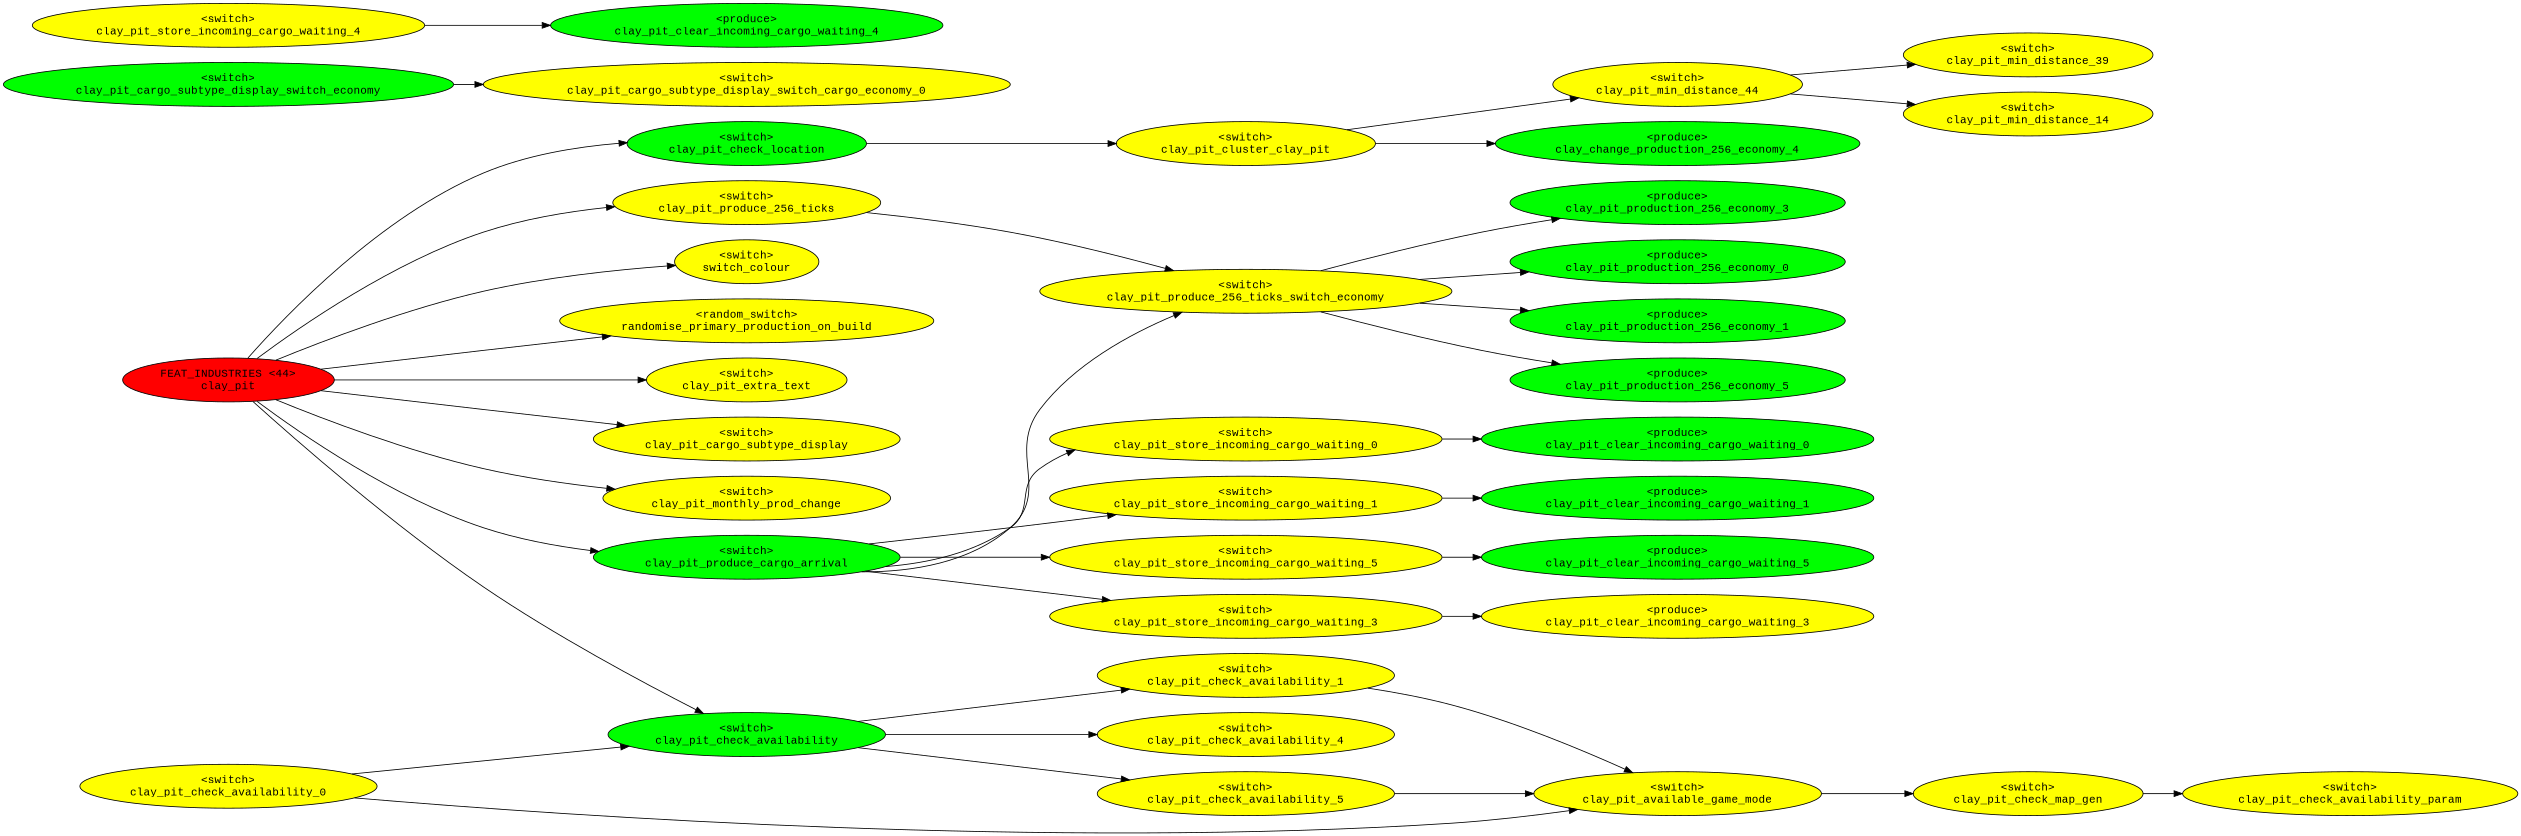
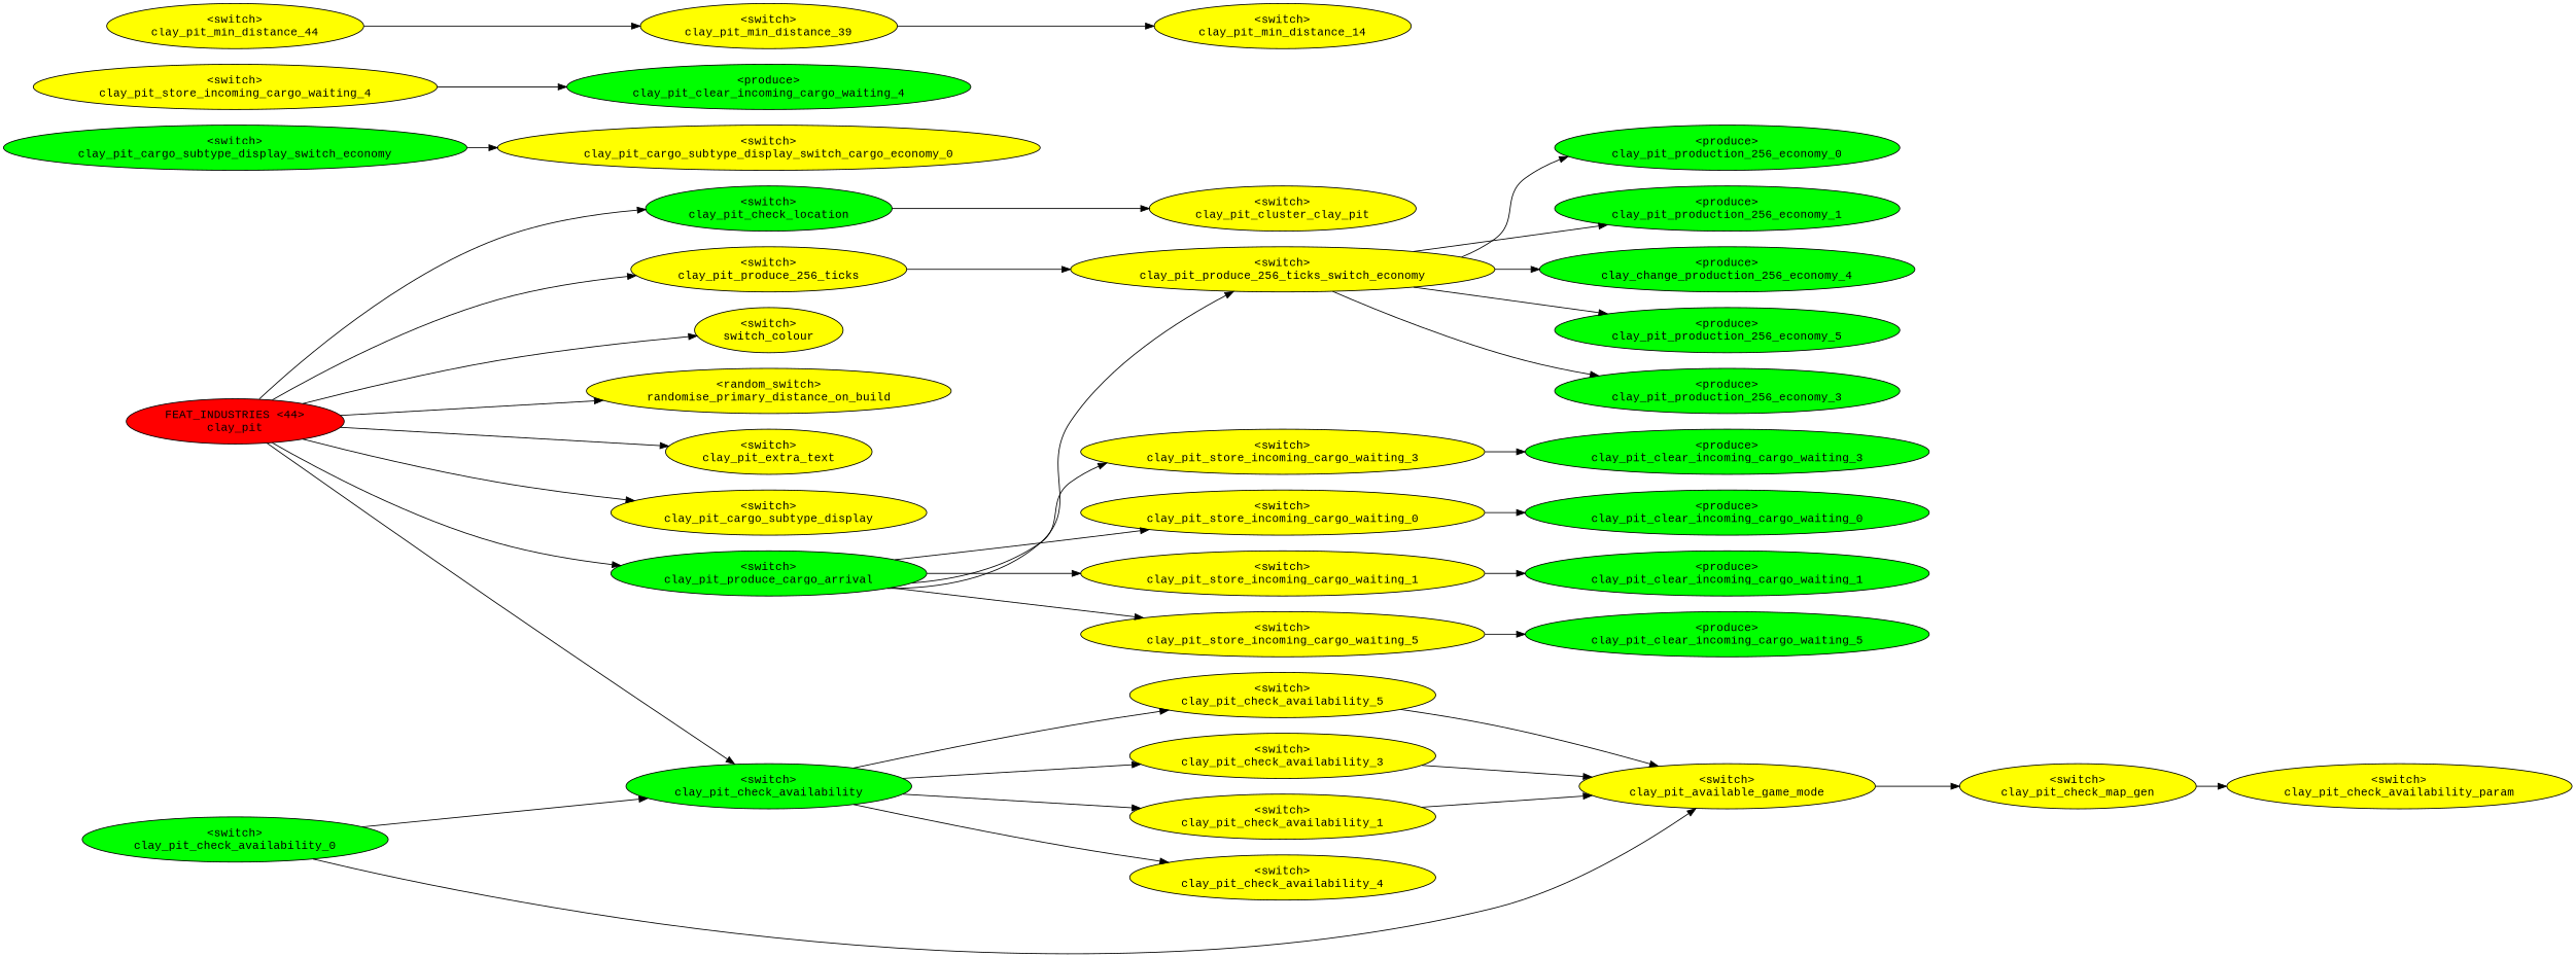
  digraph {
    fontname="Liberation Mono"
    rankdir=LR
    node [fillcolor=yellow fontname="Liberation Mono" style=filled]
    edge [fontname="Liberation Mono"]
    n1 [label="<switch>\nswitch_colour"]
-   n2 [label="<random_switch>\nrandomise_primary_production_on_build"]
+   n2 [label="<random_switch>\nrandomise_primary_distance_on_build"]
    n3 [label="<switch>\nclay_pit_extra_text"]
    n4 [label="<switch>\nclay_pit_cargo_subtype_display_switch_cargo_economy_0"]
    n5 [fillcolor=green label="<switch>\nclay_pit_cargo_subtype_display_switch_economy"]
    n6 [label="<switch>\nclay_pit_cargo_subtype_display"]
-   n7 [label="<switch>\nclay_pit_monthly_prod_change"]
    n8 [fillcolor=green label="<produce>\nclay_pit_clear_incoming_cargo_waiting_0"]
    n9 [label="<switch>\nclay_pit_store_incoming_cargo_waiting_0"]
    n10 [fillcolor=green label="<produce>\nclay_pit_clear_incoming_cargo_waiting_1"]
    n11 [label="<switch>\nclay_pit_store_incoming_cargo_waiting_1"]
    n12 [fillcolor=green label="<produce>\nclay_pit_clear_incoming_cargo_waiting_4"]
    n13 [label="<switch>\nclay_pit_store_incoming_cargo_waiting_4"]
    n14 [fillcolor=green label="<produce>\nclay_pit_clear_incoming_cargo_waiting_5"]
    n15 [label="<switch>\nclay_pit_store_incoming_cargo_waiting_5"]
-   n16 [label="<produce>\nclay_pit_clear_incoming_cargo_waiting_3"]
+   n16 [fillcolor=green label="<produce>\nclay_pit_clear_incoming_cargo_waiting_3"]
    n17 [label="<switch>\nclay_pit_store_incoming_cargo_waiting_3"]
    n18 [fillcolor=green label="<switch>\nclay_pit_produce_cargo_arrival"]
    n19 [label="<switch>\nclay_pit_produce_256_ticks_switch_economy"]
    n20 [fillcolor=green label="<produce>\nclay_pit_production_256_economy_0"]
    n21 [fillcolor=green label="<produce>\nclay_pit_production_256_economy_1"]
    n22 [fillcolor=green label="<produce>\nclay_change_production_256_economy_4"]
    n23 [fillcolor=green label="<produce>\nclay_pit_production_256_economy_5"]
    n24 [fillcolor=green label="<produce>\nclay_pit_production_256_economy_3"]
    n25 [label="<switch>\nclay_pit_produce_256_ticks"]
    n26 [label="<switch>\nclay_pit_check_availability_param"]
    n27 [label="<switch>\nclay_pit_check_map_gen"]
    n28 [label="<switch>\nclay_pit_available_game_mode"]
-   n29 [label="<switch>\nclay_pit_check_availability_0"]
+   n29 [fillcolor=green label="<switch>\nclay_pit_check_availability_0"]
    n30 [fillcolor=green label="<switch>\nclay_pit_check_availability"]
    n31 [label="<switch>\nclay_pit_check_availability_1"]
    n32 [label="<switch>\nclay_pit_check_availability_4"]
    n33 [label="<switch>\nclay_pit_check_availability_5"]
+   n34 [label="<switch>\nclay_pit_check_availability_3"]
    n35 [label="<switch>\nclay_pit_min_distance_14"]
    n36 [label="<switch>\nclay_pit_min_distance_39"]
    n37 [label="<switch>\nclay_pit_min_distance_44"]
    n38 [label="<switch>\nclay_pit_cluster_clay_pit"]
    n39 [fillcolor=green label="<switch>\nclay_pit_check_location"]
    n40 [fillcolor=red label="FEAT_INDUSTRIES <44>\nclay_pit"]
    n5 -> n4
    n9 -> n8
    n11 -> n10
    n13 -> n12
    n15 -> n14
    n17 -> n16
    n18 -> n9
    n18 -> n11
    n18 -> n15
    n18 -> n17
    n18 -> n19
    n19 -> n20
    n19 -> n21
-   n38 -> n22
+   n19 -> n22
    n19 -> n23
    n19 -> n24
    n25 -> n19
    n27 -> n26
    n28 -> n27
    n29 -> n28
    n29 -> n30
    n30 -> n31
    n30 -> n32
    n30 -> n33
+   n30 -> n34
    n31 -> n28
    n33 -> n28
-   n37 -> n35
+   n34 -> n28
+   n36 -> n35
    n37 -> n36
-   n38 -> n37
    n39 -> n38
    n40 -> n1
    n40 -> n2
    n40 -> n3
    n40 -> n6
-   n40 -> n7
    n40 -> n18
    n40 -> n25
    n40 -> n30
    n40 -> n39
  }
